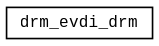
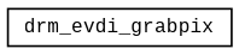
  digraph {
    rankdir=LR
    fontname="Liberation Mono"
-   n1 [color=black fillcolor=white fontname="Liberation Mono" fontsize=10 height=0.2 label=drm_evdi_drm shape=record style=filled width=0.4]
+   n1 [color=black fillcolor=white fontname="Liberation Mono" fontsize=10 height=0.2 label=drm_evdi_grabpix shape=record style=filled width=0.4]
  }
